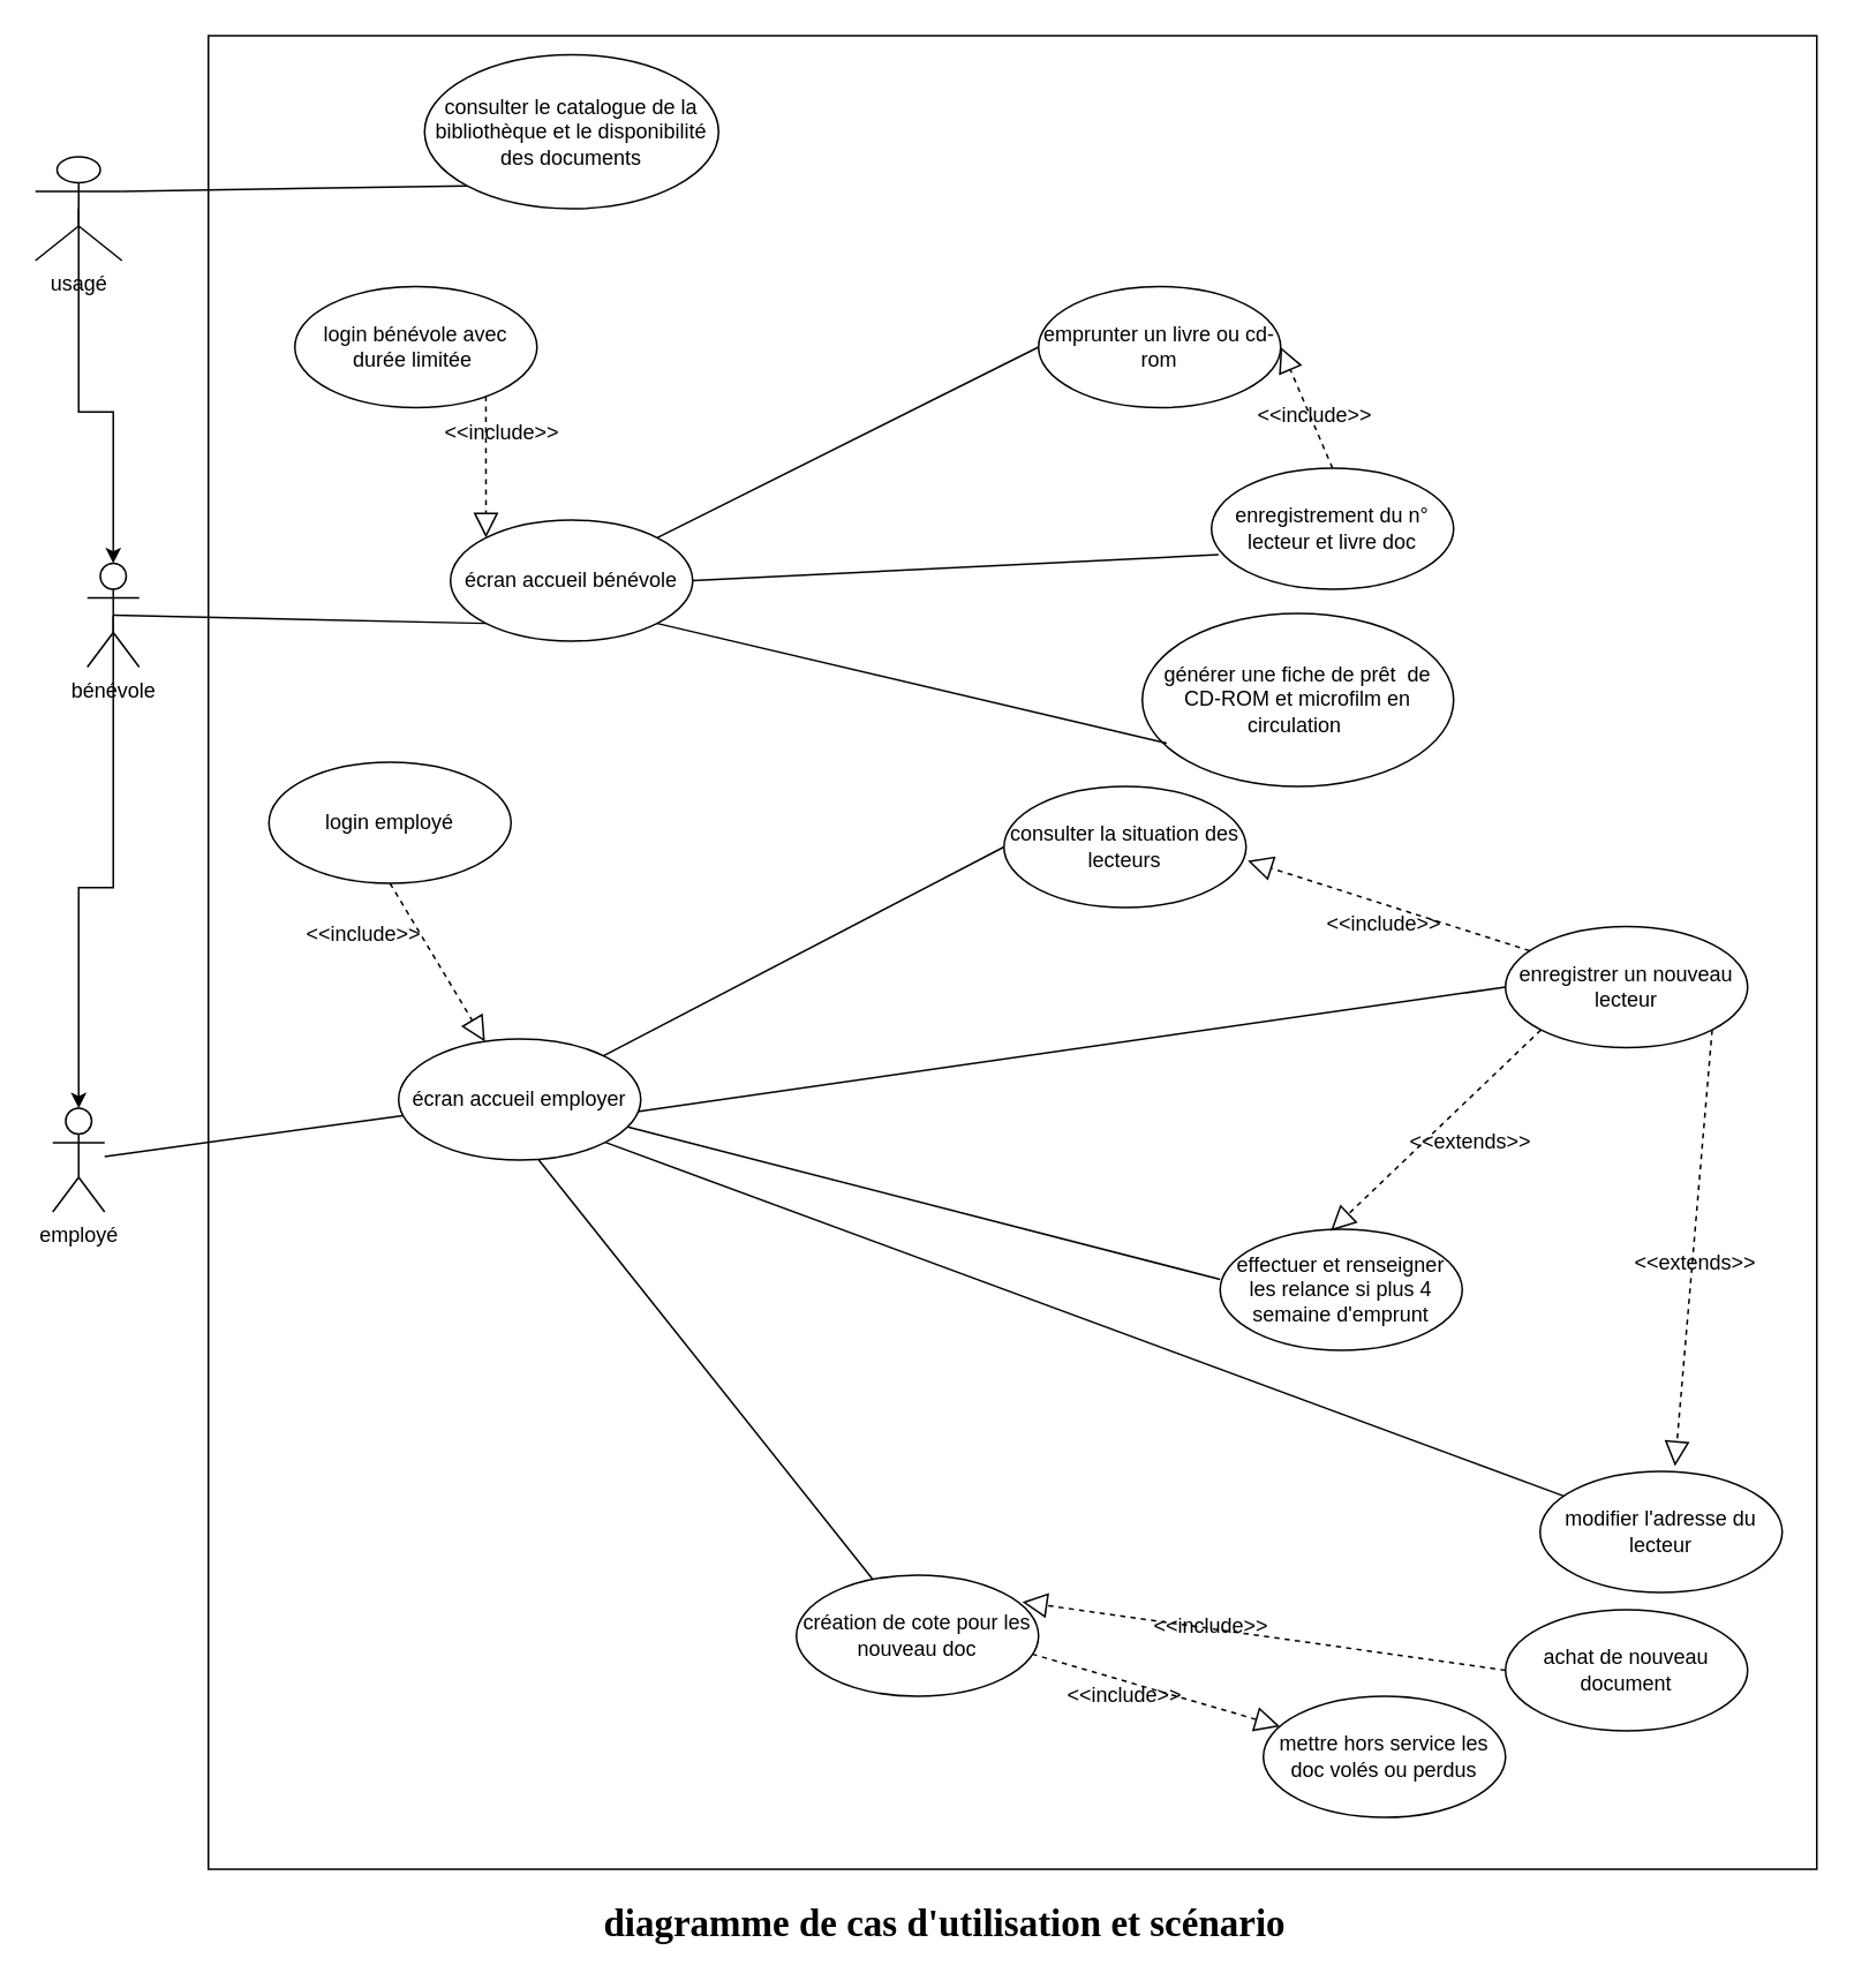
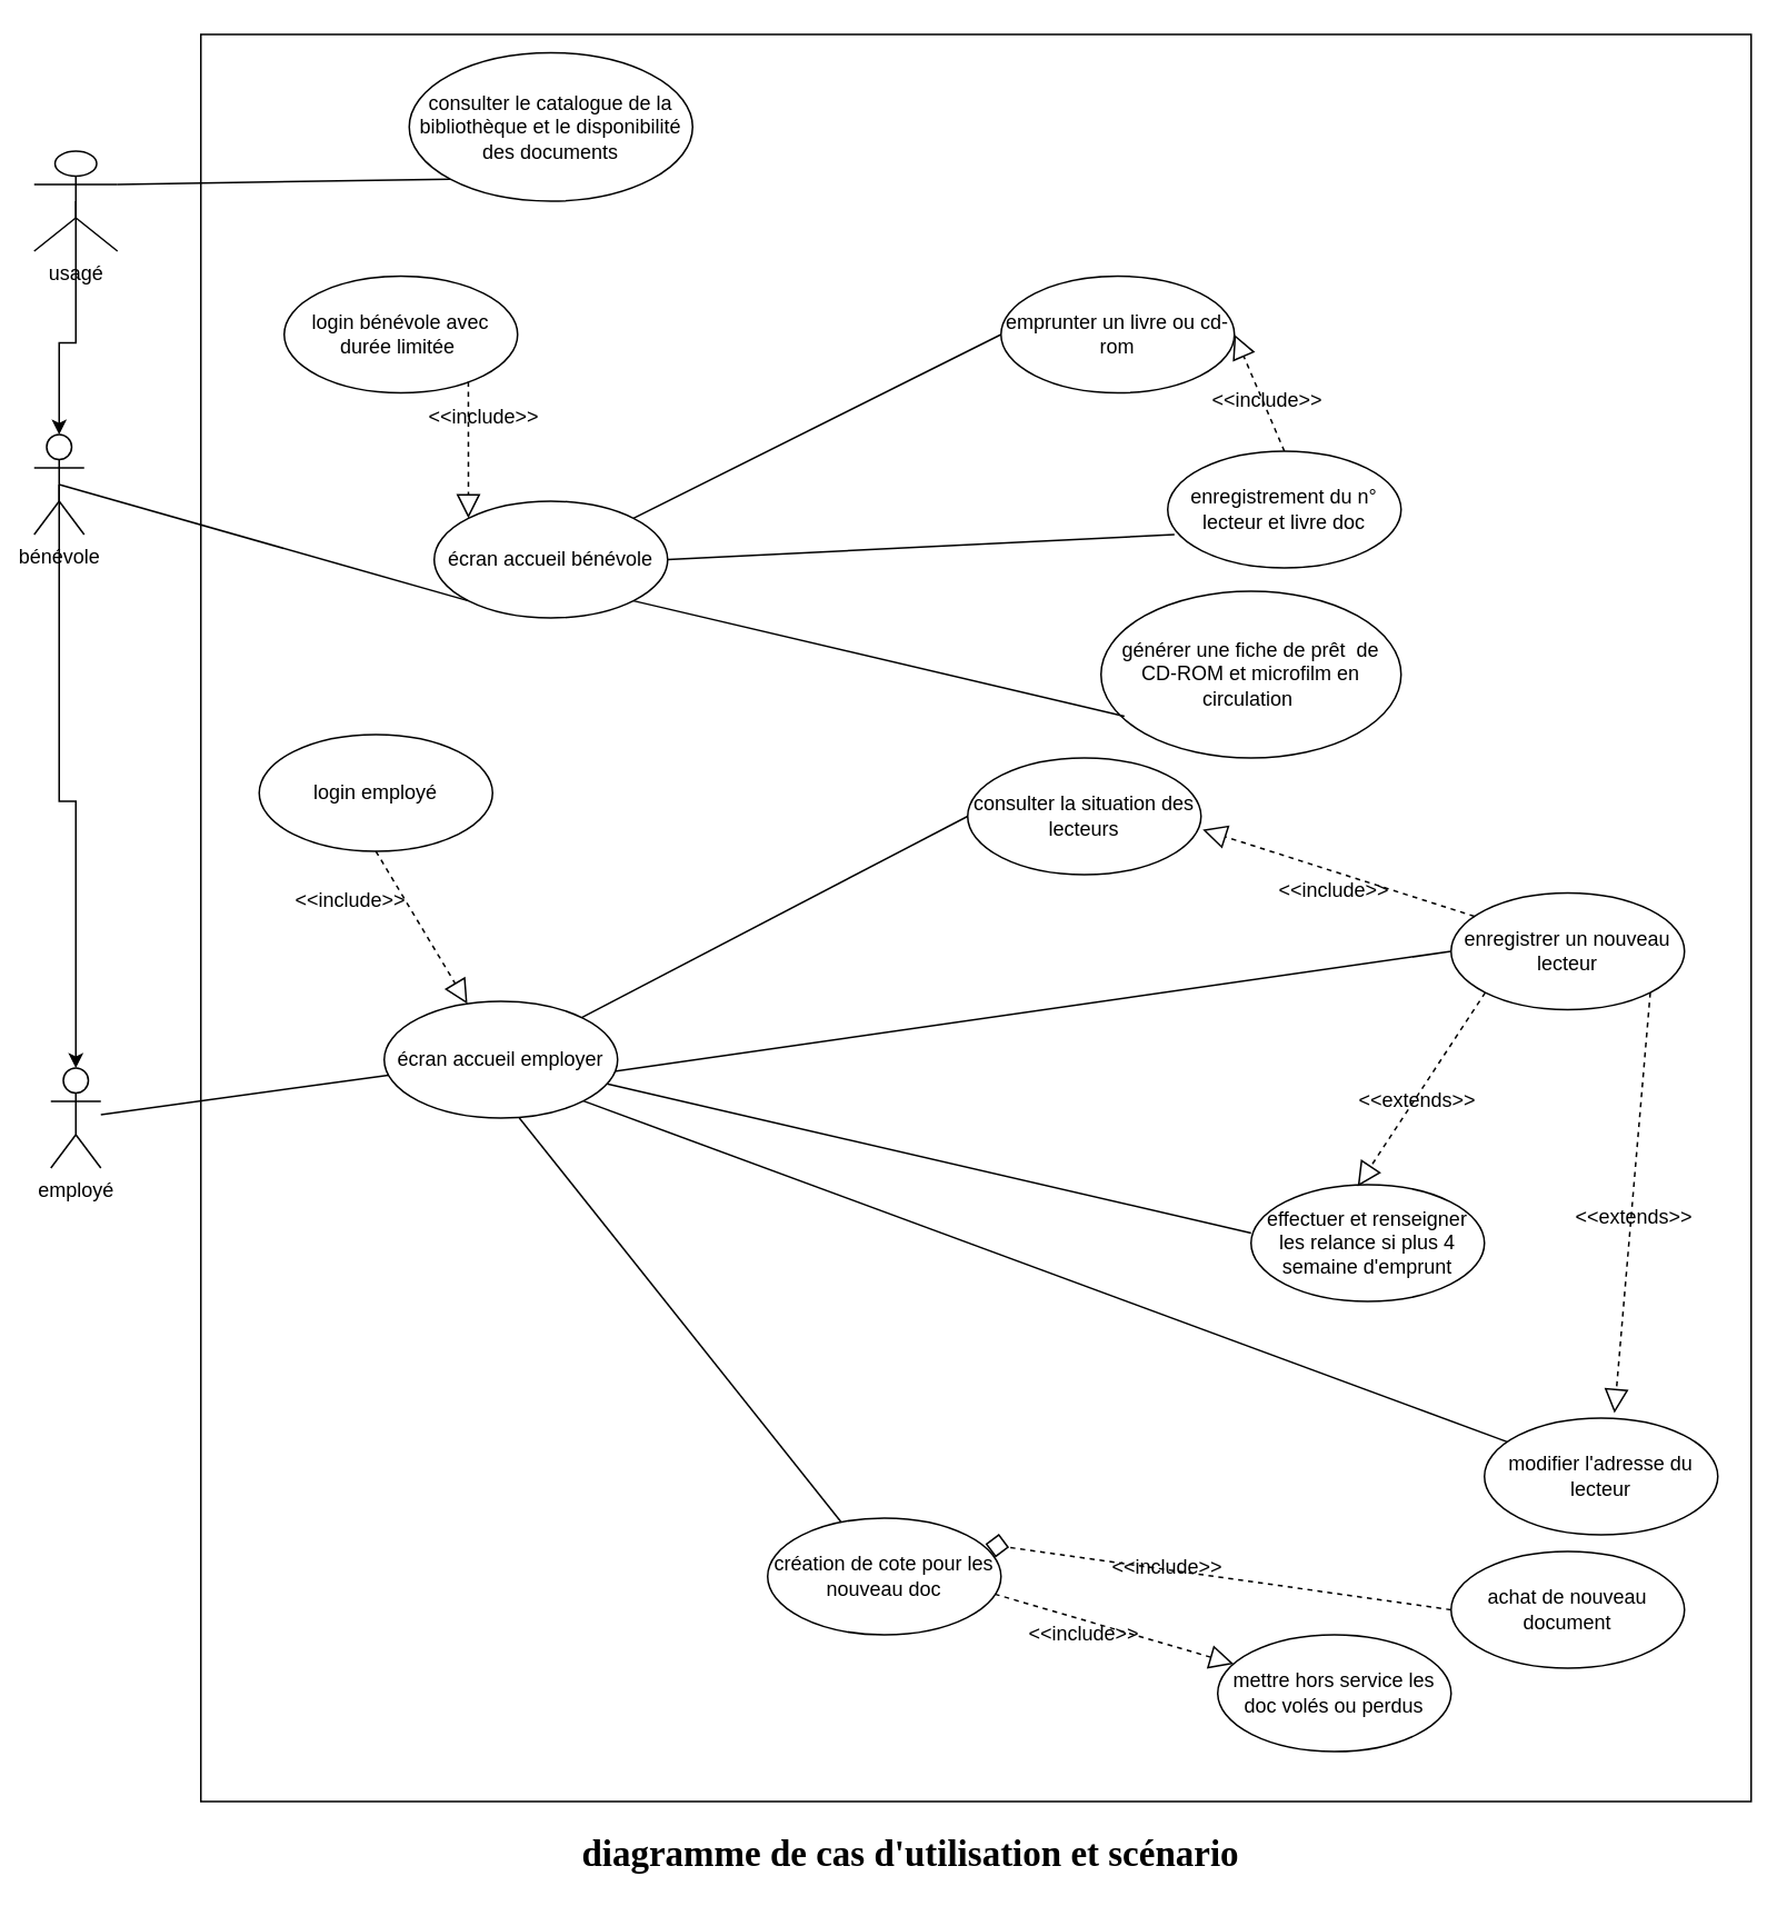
  <mxCell id="0" />
  <mxCell id="1" parent="0" />
  <mxCell id="2" value="" style="rounded=0;whiteSpace=wrap;html=1;" parent="1" vertex="1"><mxGeometry x="120" y="20" width="930" height="1060" as="geometry" /></mxCell>
  <mxCell id="3" style="edgeStyle=orthogonalEdgeStyle;rounded=0;orthogonalLoop=1;jettySize=auto;html=1;exitX=0.5;exitY=0.5;exitDx=0;exitDy=0;exitPerimeter=0;" parent="1" source="4" target="12" edge="1"><mxGeometry relative="1" as="geometry" /></mxCell>
  <mxCell id="4" value="usagé" style="shape=umlActor;verticalLabelPosition=bottom;verticalAlign=top;html=1;outlineConnect=0;" parent="1" vertex="1"><mxGeometry x="20" y="90" width="50" height="60" as="geometry" /></mxCell>
  <mxCell id="5" value="" style="endArrow=none;html=1;entryX=0;entryY=1;entryDx=0;entryDy=0;exitX=1;exitY=0.333;exitDx=0;exitDy=0;exitPerimeter=0;" parent="1" source="4" target="15" edge="1"><mxGeometry width="50" height="50" relative="1" as="geometry"><mxPoint x="283" y="252.5" as="sourcePoint" /><mxPoint x="110" y="220" as="targetPoint" /></mxGeometry></mxCell>
  <mxCell id="6" value="" style="endArrow=none;html=1;exitX=1;exitY=0;exitDx=0;exitDy=0;entryX=0;entryY=0.5;entryDx=0;entryDy=0;" parent="1" source="41" target="20" edge="1"><mxGeometry width="50" height="50" relative="1" as="geometry"><mxPoint x="120" y="310" as="sourcePoint" /><mxPoint x="190" y="310" as="targetPoint" /><Array as="points" /></mxGeometry></mxCell>
  <mxCell id="7" value="employé" style="shape=umlActor;verticalLabelPosition=bottom;verticalAlign=top;html=1;outlineConnect=0;" parent="1" vertex="1"><mxGeometry x="30" y="640" width="30" height="60" as="geometry" /></mxCell>
  <mxCell id="8" value="&amp;lt;&amp;lt;include&amp;gt;&amp;gt;" style="text;html=1;strokeColor=none;fillColor=none;align=center;verticalAlign=middle;whiteSpace=wrap;rounded=0;" parent="1" vertex="1"><mxGeometry x="740" y="230" width="40" height="20" as="geometry" /></mxCell>
  <mxCell id="9" value="" style="endArrow=none;html=1;entryX=0.029;entryY=0.714;entryDx=0;entryDy=0;entryPerimeter=0;exitX=1;exitY=0.5;exitDx=0;exitDy=0;" parent="1" source="41" target="19" edge="1"><mxGeometry width="50" height="50" relative="1" as="geometry"><mxPoint x="590" y="330" as="sourcePoint" /><mxPoint x="640" y="280" as="targetPoint" /></mxGeometry></mxCell>
  <mxCell id="10" value="" style="endArrow=block;dashed=1;endFill=0;endSize=12;html=1;exitX=0.5;exitY=0;exitDx=0;exitDy=0;entryX=1;entryY=0.5;entryDx=0;entryDy=0;" parent="1" source="19" target="20" edge="1"><mxGeometry width="160" relative="1" as="geometry"><mxPoint x="320" y="390" as="sourcePoint" /><mxPoint x="330" y="220" as="targetPoint" /></mxGeometry></mxCell>
  <mxCell id="11" style="edgeStyle=orthogonalEdgeStyle;rounded=0;orthogonalLoop=1;jettySize=auto;html=1;exitX=0.5;exitY=0.5;exitDx=0;exitDy=0;exitPerimeter=0;entryX=0.5;entryY=0;entryDx=0;entryDy=0;entryPerimeter=0;" parent="1" source="12" target="7" edge="1"><mxGeometry relative="1" as="geometry" /></mxCell>
- <mxCell id="12" value="bénévole" style="shape=umlActor;verticalLabelPosition=bottom;verticalAlign=top;html=1;outlineConnect=0;" parent="1" vertex="1"><mxGeometry x="50" y="325" width="30" height="60" as="geometry" /></mxCell>
+ <mxCell id="12" value="bénévole" style="shape=umlActor;verticalLabelPosition=bottom;verticalAlign=top;html=1;outlineConnect=0;" parent="1" vertex="1"><mxGeometry x="20" y="260" width="30" height="60" as="geometry" /></mxCell>
  <mxCell id="13" value="" style="endArrow=none;html=1;entryX=0;entryY=0.5;entryDx=0;entryDy=0;exitX=0.986;exitY=0.6;exitDx=0;exitDy=0;exitPerimeter=0;" parent="1" source="40" target="18" edge="1"><mxGeometry width="50" height="50" relative="1" as="geometry"><mxPoint x="450" y="510" as="sourcePoint" /><mxPoint x="500" y="460" as="targetPoint" /></mxGeometry></mxCell>
  <mxCell id="14" value="&lt;b&gt;&lt;font style=&quot;font-size: 22px&quot; face=&quot;Times New Roman&quot;&gt;diagramme de cas d'utilisation et scénario&lt;/font&gt;&lt;/b&gt;" style="text;html=1;strokeColor=none;fillColor=none;align=center;verticalAlign=middle;whiteSpace=wrap;rounded=0;" parent="1" vertex="1"><mxGeometry x="146" y="1097" width="800" height="30" as="geometry" /></mxCell>
  <mxCell id="15" value="consulter le catalogue de la bibliothèque et le disponibilité des documents" style="ellipse;whiteSpace=wrap;html=1;" parent="1" vertex="1"><mxGeometry x="245" y="31" width="170" height="89" as="geometry" /></mxCell>
  <mxCell id="16" value="achat de nouveau document" style="ellipse;whiteSpace=wrap;html=1;" parent="1" vertex="1"><mxGeometry x="870" y="930" width="140" height="70" as="geometry" /></mxCell>
  <mxCell id="17" value="mettre hors service les doc volés ou perdus" style="ellipse;whiteSpace=wrap;html=1;" parent="1" vertex="1"><mxGeometry x="730" y="980" width="140" height="70" as="geometry" /></mxCell>
  <mxCell id="18" value="enregistrer un nouveau lecteur" style="ellipse;whiteSpace=wrap;html=1;" parent="1" vertex="1"><mxGeometry x="870" y="535" width="140" height="70" as="geometry" /></mxCell>
  <mxCell id="19" value="enregistrement du n° lecteur et livre doc" style="ellipse;whiteSpace=wrap;html=1;" parent="1" vertex="1"><mxGeometry x="700" y="270" width="140" height="70" as="geometry" /></mxCell>
  <mxCell id="20" value="&lt;span&gt;emprunter un livre ou cd-rom&lt;/span&gt;" style="ellipse;whiteSpace=wrap;html=1;" parent="1" vertex="1"><mxGeometry x="600" y="165" width="140" height="70" as="geometry" /></mxCell>
  <mxCell id="21" value="création de cote pour les nouveau doc" style="ellipse;whiteSpace=wrap;html=1;" parent="1" vertex="1"><mxGeometry x="460" y="910" width="140" height="70" as="geometry" /></mxCell>
  <mxCell id="22" value="" style="endArrow=none;html=1;entryX=0.579;entryY=1;entryDx=0;entryDy=0;entryPerimeter=0;" parent="1" source="21" target="40" edge="1"><mxGeometry width="50" height="50" relative="1" as="geometry"><mxPoint x="450" y="780" as="sourcePoint" /><mxPoint x="-140" y="710" as="targetPoint" /></mxGeometry></mxCell>
- <mxCell id="23" value="" style="endArrow=block;dashed=1;endFill=0;endSize=12;html=1;exitX=0;exitY=0.5;exitDx=0;exitDy=0;entryX=0.933;entryY=0.222;entryDx=0;entryDy=0;entryPerimeter=0;" parent="1" source="16" target="21" edge="1"><mxGeometry width="160" relative="1" as="geometry"><mxPoint x="390" y="750" as="sourcePoint" /><mxPoint x="550" y="750" as="targetPoint" /></mxGeometry></mxCell>
+ <mxCell id="23" value="" style="endArrow=diamond;dashed=1;endFill=0;endSize=12;html=1;exitX=0;exitY=0.5;exitDx=0;exitDy=0;entryX=0.933;entryY=0.222;entryDx=0;entryDy=0;entryPerimeter=0;" parent="1" source="16" target="21" edge="1"><mxGeometry width="160" relative="1" as="geometry"><mxPoint x="390" y="750" as="sourcePoint" /><mxPoint x="550" y="750" as="targetPoint" /></mxGeometry></mxCell>
  <mxCell id="24" value="&amp;lt;&amp;lt;include&amp;gt;&amp;gt;" style="text;html=1;strokeColor=none;fillColor=none;align=center;verticalAlign=middle;whiteSpace=wrap;rounded=0;" parent="1" vertex="1"><mxGeometry x="680" y="930" width="40" height="20" as="geometry" /></mxCell>
- <mxCell id="25" value="effectuer et renseigner les relance si plus 4 semaine d'emprunt" style="ellipse;whiteSpace=wrap;html=1;" parent="1" vertex="1"><mxGeometry x="705" y="710" width="140" height="70" as="geometry" /></mxCell>
+ <mxCell id="25" value="effectuer et renseigner les relance si plus 4 semaine d'emprunt" style="ellipse;whiteSpace=wrap;html=1;" parent="1" vertex="1"><mxGeometry x="750" y="710" width="140" height="70" as="geometry" /></mxCell>
  <mxCell id="26" value="" style="endArrow=none;html=1;exitX=0;exitY=0.414;exitDx=0;exitDy=0;exitPerimeter=0;" parent="1" source="25" target="40" edge="1"><mxGeometry width="50" height="50" relative="1" as="geometry"><mxPoint x="460" y="722.02" as="sourcePoint" /><mxPoint x="120" y="665" as="targetPoint" /></mxGeometry></mxCell>
  <mxCell id="27" value="" style="endArrow=block;dashed=1;endFill=0;endSize=12;html=1;entryX=0.457;entryY=0.014;entryDx=0;entryDy=0;entryPerimeter=0;exitX=0;exitY=1;exitDx=0;exitDy=0;" parent="1" source="18" target="25" edge="1"><mxGeometry width="160" relative="1" as="geometry"><mxPoint x="640.762" y="835.446" as="sourcePoint" /><mxPoint x="619.23" y="770" as="targetPoint" /></mxGeometry></mxCell>
  <mxCell id="28" value="&amp;lt;&amp;lt;extends&amp;gt;&amp;gt;" style="text;html=1;strokeColor=none;fillColor=none;align=center;verticalAlign=middle;whiteSpace=wrap;rounded=0;" parent="1" vertex="1"><mxGeometry x="830" y="650" width="40" height="20" as="geometry" /></mxCell>
  <mxCell id="29" value="modifier l'adresse du lecteur" style="ellipse;whiteSpace=wrap;html=1;" parent="1" vertex="1"><mxGeometry x="890" y="850" width="140" height="70" as="geometry" /></mxCell>
  <mxCell id="30" value="" style="endArrow=block;dashed=1;endFill=0;endSize=12;html=1;entryX=0.557;entryY=-0.043;entryDx=0;entryDy=0;entryPerimeter=0;exitX=1;exitY=1;exitDx=0;exitDy=0;" parent="1" source="18" target="29" edge="1"><mxGeometry width="160" relative="1" as="geometry"><mxPoint x="450" y="755" as="sourcePoint" /><mxPoint x="629.23" y="780" as="targetPoint" /></mxGeometry></mxCell>
  <mxCell id="31" value="&amp;lt;&amp;lt;extends&amp;gt;&amp;gt;" style="text;html=1;strokeColor=none;fillColor=none;align=center;verticalAlign=middle;whiteSpace=wrap;rounded=0;" parent="1" vertex="1"><mxGeometry x="960" y="720" width="40" height="20" as="geometry" /></mxCell>
  <mxCell id="32" value="consulter la situation des lecteurs" style="ellipse;whiteSpace=wrap;html=1;" parent="1" vertex="1"><mxGeometry x="580" y="454" width="140" height="70" as="geometry" /></mxCell>
  <mxCell id="33" value="" style="endArrow=none;html=1;entryX=1;entryY=1;entryDx=0;entryDy=0;" parent="1" source="29" target="40" edge="1"><mxGeometry width="50" height="50" relative="1" as="geometry"><mxPoint x="580" y="740" as="sourcePoint" /><mxPoint x="630" y="690" as="targetPoint" /></mxGeometry></mxCell>
  <mxCell id="34" value="" style="endArrow=none;html=1;exitX=0;exitY=0.5;exitDx=0;exitDy=0;" parent="1" source="32" target="40" edge="1"><mxGeometry width="50" height="50" relative="1" as="geometry"><mxPoint x="470" y="770" as="sourcePoint" /><mxPoint x="520" y="720" as="targetPoint" /></mxGeometry></mxCell>
  <mxCell id="35" value="" style="endArrow=block;dashed=1;endFill=0;endSize=12;html=1;entryX=1.007;entryY=0.614;entryDx=0;entryDy=0;entryPerimeter=0;exitX=0.1;exitY=0.2;exitDx=0;exitDy=0;exitPerimeter=0;" parent="1" source="18" target="32" edge="1"><mxGeometry width="160" relative="1" as="geometry"><mxPoint x="410" y="750" as="sourcePoint" /><mxPoint x="570" y="750" as="targetPoint" /></mxGeometry></mxCell>
  <mxCell id="36" value="&amp;lt;&amp;lt;include&amp;gt;&amp;gt;" style="text;html=1;strokeColor=none;fillColor=none;align=center;verticalAlign=middle;whiteSpace=wrap;rounded=0;" parent="1" vertex="1"><mxGeometry x="780" y="524" width="40" height="20" as="geometry" /></mxCell>
  <mxCell id="37" value="" style="endArrow=block;dashed=1;endFill=0;endSize=12;html=1;exitX=0.973;exitY=0.651;exitDx=0;exitDy=0;exitPerimeter=0;" parent="1" source="21" target="17" edge="1"><mxGeometry width="160" relative="1" as="geometry"><mxPoint x="270" y="915" as="sourcePoint" /><mxPoint x="1000" y="1030" as="targetPoint" /></mxGeometry></mxCell>
  <mxCell id="38" value="&amp;lt;&amp;lt;include&amp;gt;&amp;gt;" style="text;html=1;strokeColor=none;fillColor=none;align=center;verticalAlign=middle;whiteSpace=wrap;rounded=0;" parent="1" vertex="1"><mxGeometry x="630" y="970" width="40" height="20" as="geometry" /></mxCell>
  <mxCell id="39" value="générer une fiche de prêt&amp;nbsp; de CD-ROM et microfilm en circulation&amp;nbsp;" style="ellipse;whiteSpace=wrap;html=1;" parent="1" vertex="1"><mxGeometry x="660" y="354" width="180" height="100" as="geometry" /></mxCell>
  <mxCell id="40" value="écran accueil employer" style="ellipse;whiteSpace=wrap;html=1;" parent="1" vertex="1"><mxGeometry x="230" y="600" width="140" height="70" as="geometry" /></mxCell>
  <mxCell id="41" value="écran accueil bénévole" style="ellipse;whiteSpace=wrap;html=1;" parent="1" vertex="1"><mxGeometry x="260" y="300" width="140" height="70" as="geometry" /></mxCell>
  <mxCell id="42" value="" style="endArrow=none;html=1;exitX=0.5;exitY=0.5;exitDx=0;exitDy=0;exitPerimeter=0;entryX=0;entryY=1;entryDx=0;entryDy=0;" parent="1" source="12" target="41" edge="1"><mxGeometry width="50" height="50" relative="1" as="geometry"><mxPoint x="167" y="500" as="sourcePoint" /><mxPoint x="217" y="450" as="targetPoint" /></mxGeometry></mxCell>
  <mxCell id="43" value="" style="endArrow=none;html=1;" parent="1" source="7" target="40" edge="1"><mxGeometry width="50" height="50" relative="1" as="geometry"><mxPoint x="45" y="630" as="sourcePoint" /><mxPoint x="192" y="545" as="targetPoint" /></mxGeometry></mxCell>
  <mxCell id="44" value="" style="endArrow=none;html=1;entryX=1;entryY=1;entryDx=0;entryDy=0;exitX=0.078;exitY=0.75;exitDx=0;exitDy=0;exitPerimeter=0;" parent="1" source="39" target="41" edge="1"><mxGeometry width="50" height="50" relative="1" as="geometry"><mxPoint x="670" y="400" as="sourcePoint" /><mxPoint x="720" y="350" as="targetPoint" /></mxGeometry></mxCell>
  <mxCell id="45" value="login bénévole avec durée limitée&amp;nbsp;" style="ellipse;whiteSpace=wrap;html=1;" parent="1" vertex="1"><mxGeometry x="170" y="165" width="140" height="70" as="geometry" /></mxCell>
  <mxCell id="46" value="login employé" style="ellipse;whiteSpace=wrap;html=1;" parent="1" vertex="1"><mxGeometry x="155" y="440" width="140" height="70" as="geometry" /></mxCell>
  <mxCell id="47" value="" style="endArrow=block;dashed=1;endFill=0;endSize=12;html=1;exitX=0.5;exitY=1;exitDx=0;exitDy=0;" parent="1" source="46" target="40" edge="1"><mxGeometry width="160" relative="1" as="geometry"><mxPoint x="340" y="510" as="sourcePoint" /><mxPoint x="500" y="510" as="targetPoint" /></mxGeometry></mxCell>
  <mxCell id="48" value="&amp;lt;&amp;lt;include&amp;gt;&amp;gt;" style="text;html=1;strokeColor=none;fillColor=none;align=center;verticalAlign=middle;whiteSpace=wrap;rounded=0;" parent="1" vertex="1"><mxGeometry x="190" y="530" width="40" height="20" as="geometry" /></mxCell>
  <mxCell id="49" value="" style="endArrow=block;dashed=1;endFill=0;endSize=12;html=1;exitX=0.789;exitY=0.904;exitDx=0;exitDy=0;exitPerimeter=0;entryX=0;entryY=0;entryDx=0;entryDy=0;" parent="1" source="45" target="41" edge="1"><mxGeometry width="160" relative="1" as="geometry"><mxPoint x="260" y="80" as="sourcePoint" /><mxPoint x="348.474" y="216.696" as="targetPoint" /></mxGeometry></mxCell>
  <mxCell id="50" value="&amp;lt;&amp;lt;include&amp;gt;&amp;gt;" style="text;html=1;strokeColor=none;fillColor=none;align=center;verticalAlign=middle;whiteSpace=wrap;rounded=0;" parent="1" vertex="1"><mxGeometry x="270" y="240" width="40" height="20" as="geometry" /></mxCell>
